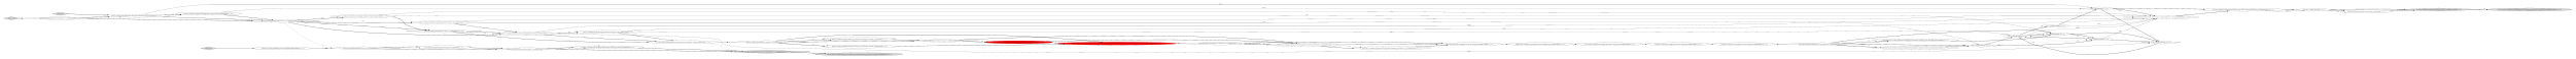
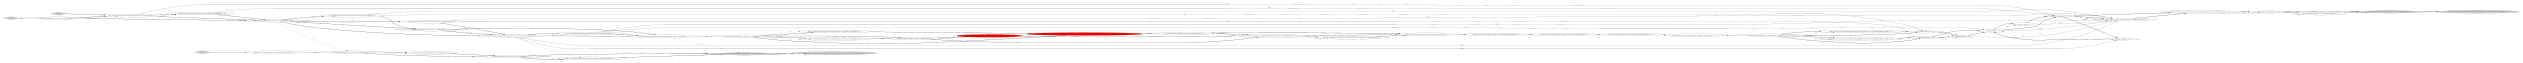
  digraph {
    fontname="IBM Plex Sans"
    rankdir=LR
    node [fillcolor=white fontname="IBM Plex Sans" shape=ellipse style=filled]
    edge [fontname="IBM Plex Sans" style=bold]
    n1 [label="output = 256@@@17@@@['1', '1', '0']"]
    n2 [label="debug > 0@@@18@@@['1', '1', '0']" shape=diamond]
    n3 [label="log(\"DefaultServlet.init: input buffer size=\" + input + \", output buffer size=\" + output)@@@19@@@['1', '1', '0']"]
    n4 [label="output = 256@@@17@@@['1', '0', '0']"]
    n5 [label="output < 256@@@17@@@['0', '1', '0']" shape=diamond]
    n6 [label="resources = (WebResourceRoot)getServletContext().getAttribute(Globals.RESOURCES_ATTR)@@@21@@@['1', '1', '0']"]
    n7 [label="input = Integer.parseInt(getServletConfig().getInitParameter(\"input\"))@@@4@@@['0', '1', '0']"]
    n8 [label="input < 256@@@16@@@['0', '1', '0']" shape=diamond]
    n9 [label="getServletConfig().getInitParameter(\"output\") != null@@@5@@@['0', '1', '0']" shape=diamond]
    n10 [label="input = 256@@@16@@@['1', '1', '0']"]
    n11 [label="listings = Boolean.parseBoolean(getServletConfig().getInitParameter(\"listings\"))@@@6@@@['1', '1', '0']"]
    n12 [label="output = Integer.parseInt(getServletConfig().getInitParameter(\"output\"))@@@5@@@['1', '1', '0']"]
    n13 [label="sendfileSize = Integer.parseInt(getServletConfig().getInitParameter(\"sendfileSize\")) * 1024@@@9@@@['1', '0', '0']"]
    n14 [label="fileEncoding = getServletConfig().getInitParameter(\"fileEncoding\")@@@10@@@['1', '1', '0']"]
    n15 [label="globalXsltFile = getServletConfig().getInitParameter(\"globalXsltFile\")@@@11@@@['1', '1', '0']"]
    n16 [label="debug = Integer.parseInt(getServletConfig().getInitParameter(\"debug\"))@@@3@@@['1', '0', '0']"]
    n17 [label="getServletConfig().getInitParameter(\"input\") != null@@@4@@@['1', '1', '0']" shape=diamond]
    n18 [label="getServletConfig().getInitParameter(\"secret\") != null@@@4@@@['0', '0', '1']" shape=diamond]
    n19 [label="input = Integer.parseInt(getServletConfig().getInitParameter(\"input\"))@@@4@@@['1', '0', '0']"]
    n20 [fillcolor=lightgray label="init['1', '0', '0']" shape=diamond]
    n21 [label="debug = Integer.parseInt(getServletConfig().getInitParameter(\"debug\"))@@@3@@@['1', '1', '0']"]
    n22 [label="maxDepth = Integer.parseInt(getServletConfig().getInitParameter(\"maxDepth\"))@@@5@@@['0', '0', '1']"]
    n23 [fillcolor=lightgray label="getServletConfig().getInitParameter(\"allowSpecialPaths\") != null@@@6@@@['0', '0', '1']" shape=diamond]
    n24 [fillcolor=lightgray label="allowSpecialPaths = Boolean.parseBoolean(getServletConfig().getInitParameter(\"allowSpecialPaths\"))@@@6@@@['0', '0', '1']"]
    n25 [fillcolor=lightgray label="showServerInfo = Boolean.parseBoolean(getServletConfig().getInitParameter(\"showServerInfo\"))@@@26@@@['1', '1', '0']"]
    n26 [label="getServletConfig().getInitParameter(\"gzip\") != null@@@8@@@['1', '0', '0']" shape=diamond]
    n27 [fillcolor=red label="gzip = Boolean.parseBoolean(getServletConfig().getInitParameter(\"gzip\"))@@@8@@@['1', '0', '0']"]
    n28 [label="sendfileSize = Integer.parseInt(getServletConfig().getInitParameter(\"sendfileSize\")) * 1024@@@9@@@['1', '1', '0']"]
    n29 [fillcolor=red label="compressionFormats = parseCompressionFormats(getServletConfig().getInitParameter(\"precompressed\"),getServletConfig().getInitParameter(\"gzip\"))@@@8@@@['0', '1', '0']"]
    n30 [label="getServletConfig().getInitParameter(\"debug\") != null@@@3@@@['0', '1', '0']" shape=diamond]
    n31 [label="getServletConfig().getInitParameter(\"readonly\") != null@@@7@@@['1', '1', '0']" shape=diamond]
    n32 [label="output = Integer.parseInt(getServletConfig().getInitParameter(\"output\"))@@@5@@@['1', '0', '0']"]
    n33 [label="resources == null@@@22@@@['1', '1', '0']" shape=diamond]
    n34 [label="input < 256@@@16@@@['1', '0', '0']" shape=diamond]
    n35 [label="contextXsltFile = getServletConfig().getInitParameter(\"contextXsltFile\")@@@12@@@['1', '1', '0']"]
    n36 [label="localXsltFile = getServletConfig().getInitParameter(\"localXsltFile\")@@@13@@@['1', '1', '0']"]
    n37 [label="throw new UnavailableException(\"No resources\")@@@23@@@['1', '1', '0']"]
    n38 [fillcolor=lightgray label="getServletConfig().getInitParameter(\"showServerInfo\") != null@@@25@@@['1', '1', '0']" shape=diamond]
    n39 [label="getServletConfig().getInitParameter(\"sendfileSize\") != null@@@9@@@['0', '1', '0']" shape=diamond]
    n40 [label="super.edu.fdu.CPPDG.tinypdg.pe.ExpressionInfo@535011@@@3@@@['0', '0', '1']"]
    n41 [label="getServletConfig().getInitParameter(\"maxDepth\") != null@@@5@@@['0', '0', '1']" shape=diamond]
    n42 [label="secret = getServletConfig().getInitParameter(\"secret\")@@@4@@@['0', '0', '1']"]
    n43 [fillcolor=lightgray label="init['0', '1', '0']" shape=diamond]
    n44 [label="readmeFile = getServletConfig().getInitParameter(\"readmeFile\")@@@14@@@['1', '1', '0']"]
    n45 [label="getServletConfig().getInitParameter(\"useAcceptRanges\") != null@@@15@@@['1', '1', '0']" shape=diamond]
    n46 [label="readOnly = Boolean.parseBoolean(getServletConfig().getInitParameter(\"readonly\"))@@@7@@@['1', '0', '0']"]
    n47 [label="readOnly = Boolean.parseBoolean(getServletConfig().getInitParameter(\"readonly\"))@@@7@@@['0', '1', '0']"]
    n48 [label="useAcceptRanges = Boolean.parseBoolean(getServletConfig().getInitParameter(\"useAcceptRanges\"))@@@15@@@['0', '1', '0']"]
    n49 [label="useAcceptRanges = Boolean.parseBoolean(getServletConfig().getInitParameter(\"useAcceptRanges\"))@@@15@@@['1', '0', '0']"]
    n50 [fillcolor=lightgray label="init['0', '0', '1']" shape=diamond]
-   n1 -> n8
+   n1 -> n2
    n1 -> n3 [label=output style=solid]
    n1 -> n4
    n1 -> n4 [label=true style=dotted]
    n2 -> n3
    n2 -> n3 [label=true style=dotted]
    n2 -> n5
    n2 -> n6
    n3 -> n6
    n4 -> n2
    n4 -> n3 [label=output style=solid]
    n5 -> n1
    n5 -> n1 [label=true style=dotted]
    n6 -> n33
    n6 -> n33 [label=resources style=solid]
    n7 -> n3 [label=input style=solid]
    n7 -> n8 [label=input style=solid]
    n7 -> n9
-   n8 -> n5
    n8 -> n10
    n8 -> n10 [label=true style=dotted]
    n9 -> n11
    n9 -> n12 [label=true style=dotted]
    n9 -> n12
    n10 -> n1
    n10 -> n3 [label=input style=solid]
-   n10 -> n5
    n11 -> n23 [label=0 style=dashed]
    n11 -> n31
    n12 -> n3 [label=output style=solid]
    n12 -> n5 [label=output style=solid]
    n12 -> n11
    n12 -> n22 [label=0 style=dashed]
    n12 -> n32
    n12 -> n32 [label=true style=dotted]
    n13 -> n14
    n14 -> n15
    n15 -> n35
    n16 -> n2 [label=debug style=solid]
    n16 -> n17
    n17 -> n7 [label=true style=dotted]
    n17 -> n7
    n17 -> n9
    n17 -> n12
    n17 -> n18 [label=0 style=dashed]
    n17 -> n19 [label=true style=dotted]
    n17 -> n19
    n18 -> n41
    n18 -> n42 [label=true style=dotted]
    n18 -> n42
    n19 -> n3 [label=input style=solid]
    n19 -> n12
    n19 -> n34 [label=input style=solid]
    n20 -> n21
    n21 -> n2 [label=debug style=solid]
    n21 -> n16 [label=true style=dotted]
    n21 -> n16
    n21 -> n17
    n22 -> n23
    n23 -> n24 [label=true style=dotted]
    n23 -> n24
    n26 -> n27 [label=true style=dotted]
    n26 -> n27
    n26 -> n28
    n27 -> n28
    n27 -> n29 [label=0 style=dashed]
    n28 -> n13
    n28 -> n13 [label=true style=dotted]
    n28 -> n14
    n29 -> n39
    n30 -> n17
    n30 -> n21 [label=true style=dotted]
    n30 -> n21
    n31 -> n26
    n31 -> n29
    n31 -> n46
    n31 -> n46 [label=true style=dotted]
    n31 -> n47 [label=true style=dotted]
    n31 -> n47
    n32 -> n1 [label=output style=solid]
    n32 -> n3 [label=output style=solid]
    n32 -> n11
    n33 -> n37 [label=true style=dotted]
    n33 -> n37
    n33 -> n38
    n34 -> n1
    n34 -> n10 [label=true style=dotted]
    n34 -> n10
    n35 -> n36
    n36 -> n44
    n37 -> n38
    n38 -> n25 [label=true style=dotted]
    n38 -> n25
    n39 -> n14
    n39 -> n28 [label=true style=dotted]
    n39 -> n28
    n40 -> n18
    n41 -> n22 [label=true style=dotted]
    n41 -> n22
    n41 -> n23
    n42 -> n41
    n43 -> n30
    n44 -> n45
    n45 -> n8
    n45 -> n34
    n45 -> n48
    n45 -> n48 [label=true style=dotted]
    n45 -> n49 [label=true style=dotted]
    n45 -> n49
    n46 -> n26
    n47 -> n29
    n48 -> n8
    n49 -> n34
    n50 -> n40
  }
